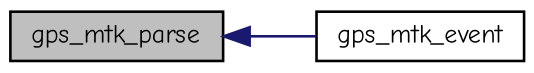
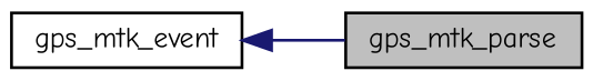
  digraph {
    rankdir=LR
    fontname="Comic Neue"
    node [color=black fontname="Comic Neue" fontsize=10 shape=record style=filled]
    n1 [fillcolor=grey75 fontcolor=black height=0.2 label=gps_mtk_parse width=0.4]
    n2 [fillcolor=white height=0.2 label=gps_mtk_event width=0.4]
-   n1 -> n2 [color=midnightblue dir=back fontname="Comic Neue" fontsize=10 labelfontname=FreeSans labelfontsize=10 style=solid]
+   n2 -> n1 [color=midnightblue dir=back fontname="Comic Neue" fontsize=10 labelfontname=FreeSans labelfontsize=10 style=solid]
  }
